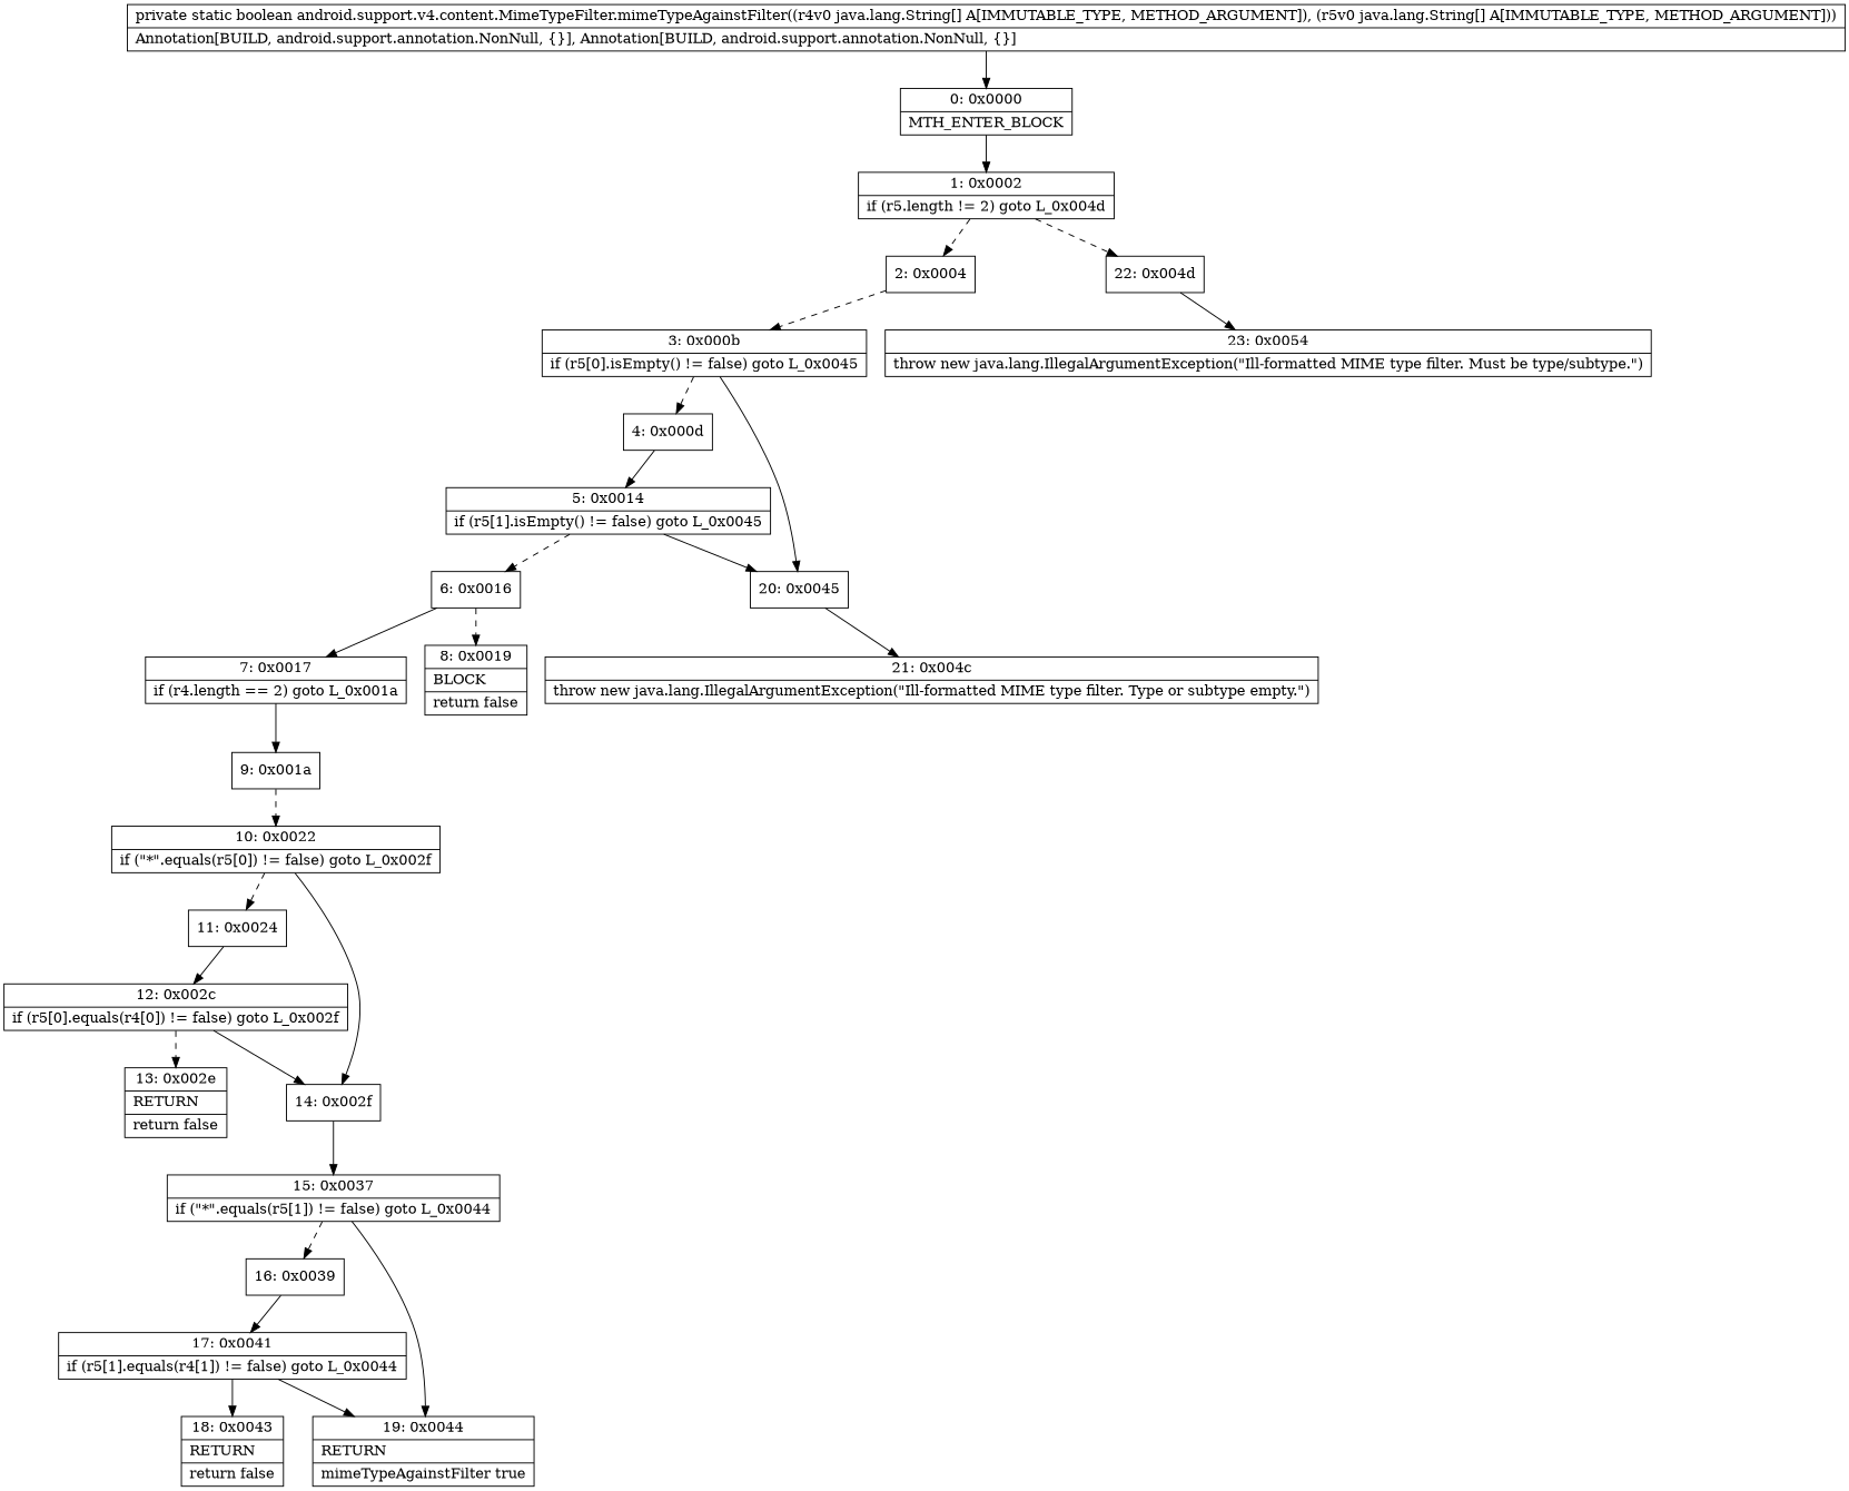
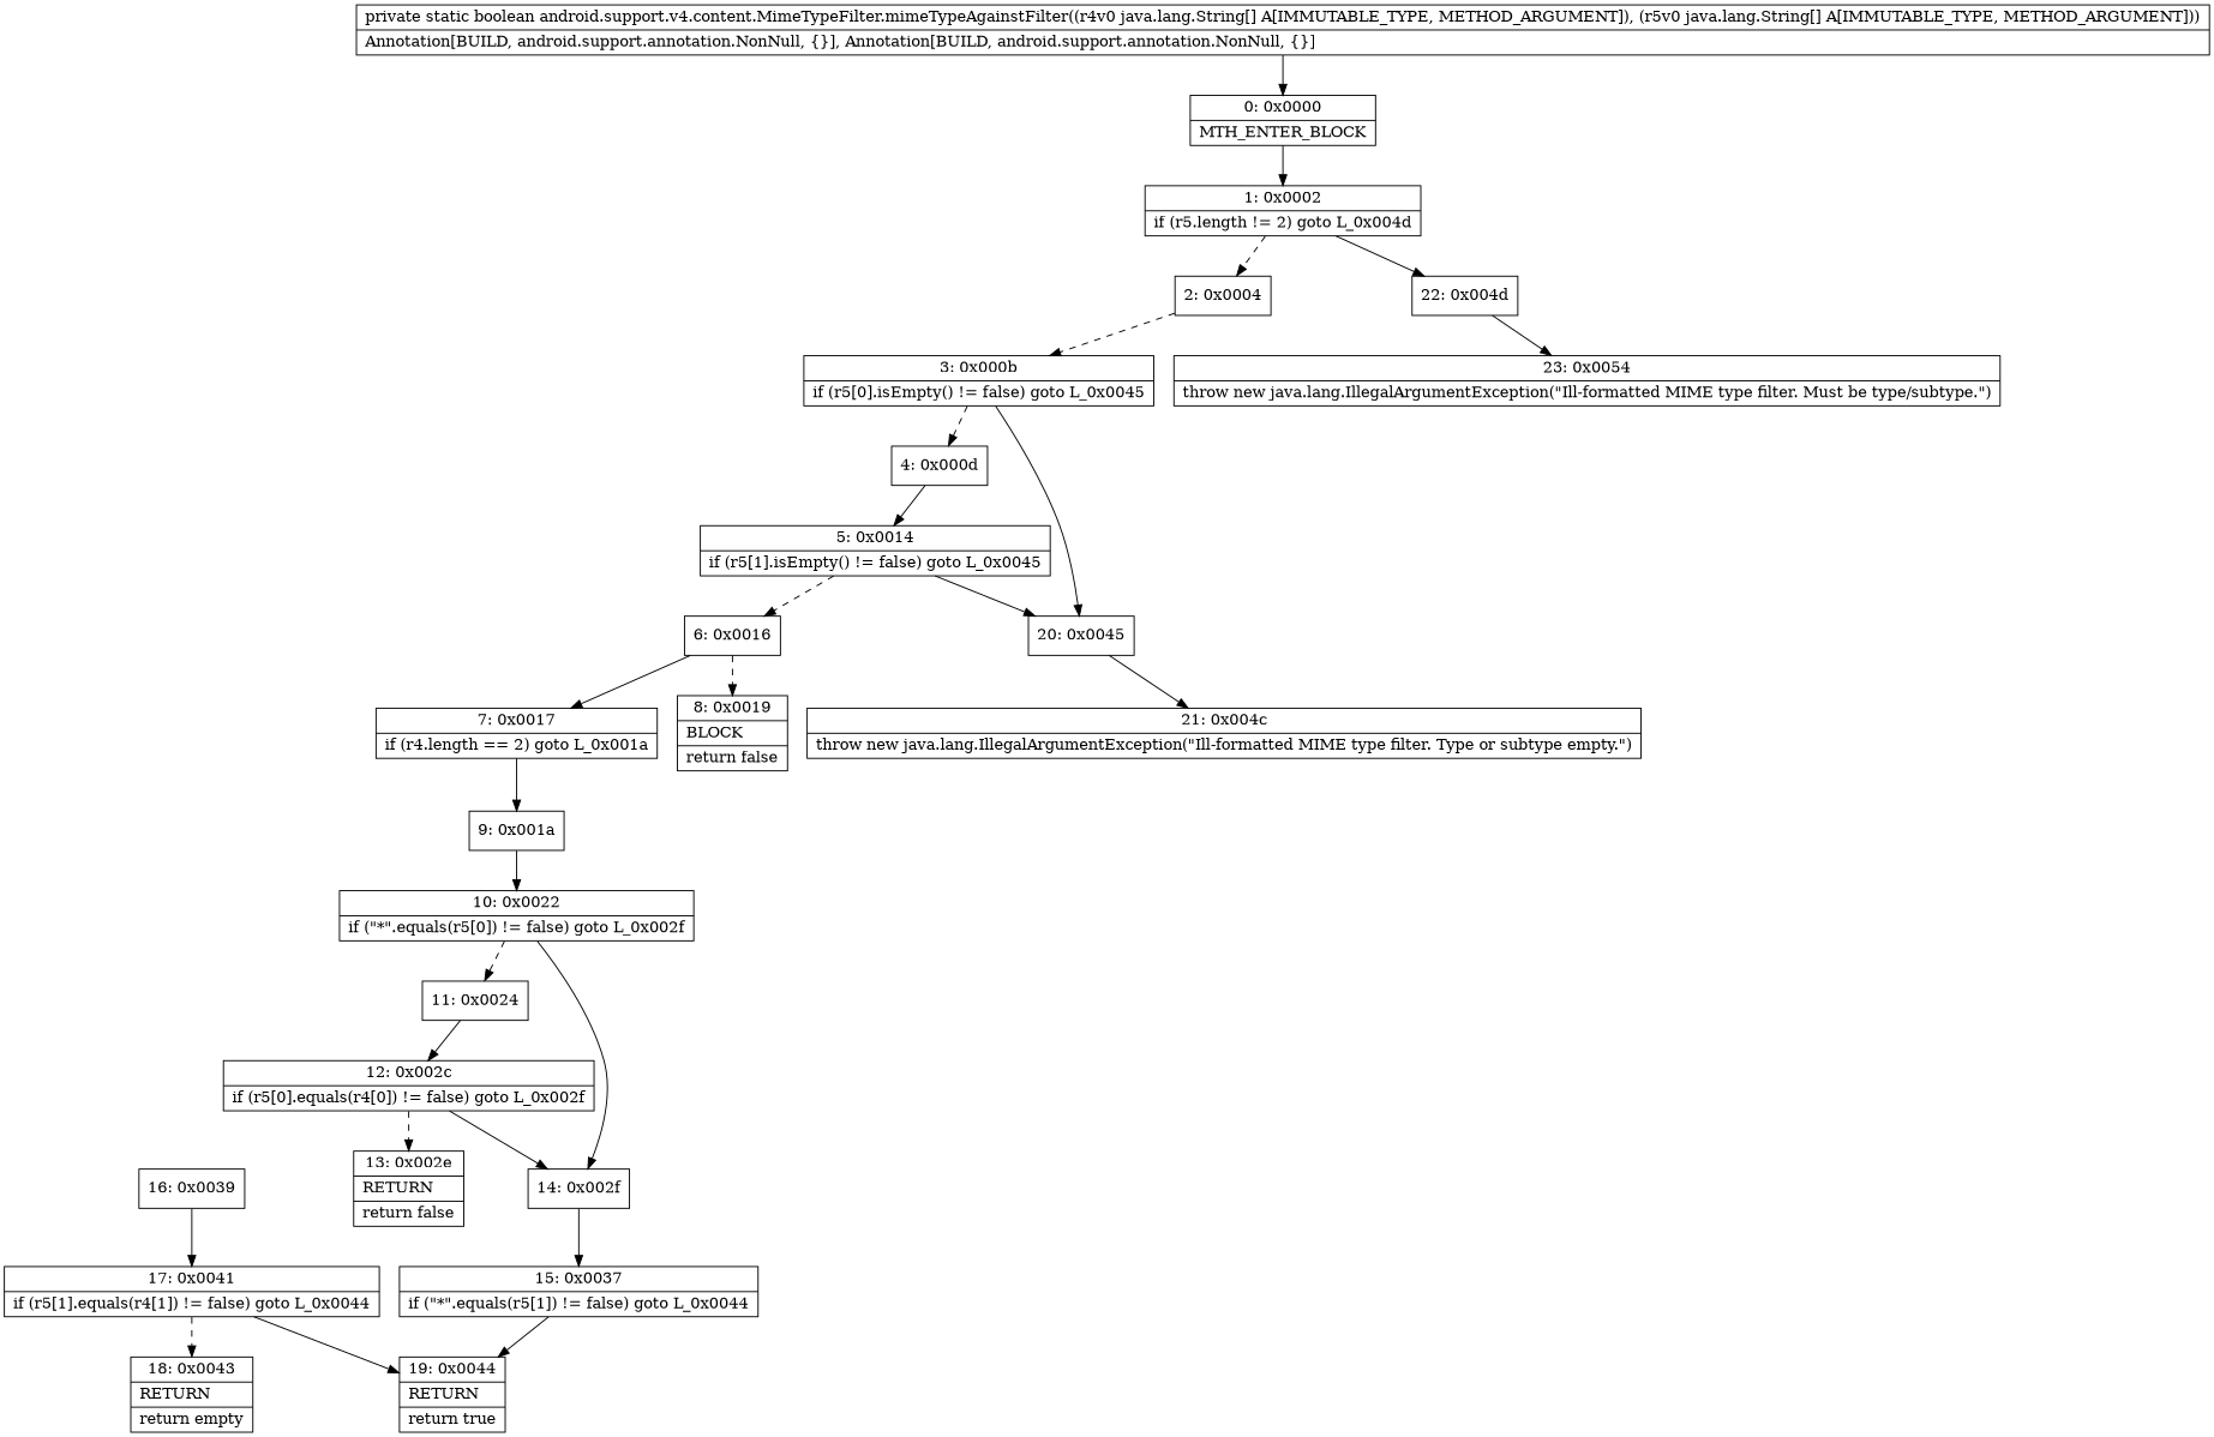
  digraph {
    node [shape=record]
    n1 [label="{0\:\ 0x0000|MTH_ENTER_BLOCK\l}"]
    n2 [label="{1\:\ 0x0002|if (r5.length != 2) goto L_0x004d\l}"]
    n3 [label="{2\:\ 0x0004}"]
    n4 [label="{22\:\ 0x004d}"]
    n5 [label="{3\:\ 0x000b|if (r5[0].isEmpty() != false) goto L_0x0045\l}"]
    n6 [label="{23\:\ 0x0054|throw new java.lang.IllegalArgumentException(\"Ill\-formatted MIME type filter. Must be type\/subtype.\")\l}"]
    n7 [label="{4\:\ 0x000d}"]
    n8 [label="{20\:\ 0x0045}"]
    n9 [label="{5\:\ 0x0014|if (r5[1].isEmpty() != false) goto L_0x0045\l}"]
    n10 [label="{21\:\ 0x004c|throw new java.lang.IllegalArgumentException(\"Ill\-formatted MIME type filter. Type or subtype empty.\")\l}"]
    n11 [label="{6\:\ 0x0016}"]
    n12 [label="{7\:\ 0x0017|if (r4.length == 2) goto L_0x001a\l}"]
    n13 [label="{8\:\ 0x0019|BLOCK\l|return false\l}"]
    n14 [label="{9\:\ 0x001a}"]
    n15 [label="{10\:\ 0x0022|if (\"*\".equals(r5[0]) != false) goto L_0x002f\l}"]
    n16 [label="{11\:\ 0x0024}"]
    n17 [label="{14\:\ 0x002f}"]
    n18 [label="{12\:\ 0x002c|if (r5[0].equals(r4[0]) != false) goto L_0x002f\l}"]
    n19 [label="{15\:\ 0x0037|if (\"*\".equals(r5[1]) != false) goto L_0x0044\l}"]
    n20 [label="{13\:\ 0x002e|RETURN\l|return false\l}"]
    n21 [label="{16\:\ 0x0039}"]
-   n22 [label="{19\:\ 0x0044|RETURN\l|mimeTypeAgainstFilter true\l}"]
+   n22 [label="{19\:\ 0x0044|RETURN\l|return true\l}"]
    n23 [label="{17\:\ 0x0041|if (r5[1].equals(r4[1]) != false) goto L_0x0044\l}"]
-   n24 [label="{18\:\ 0x0043|RETURN\l|return false\l}"]
+   n24 [label="{18\:\ 0x0043|RETURN\l|return empty\l}"]
    n25 [label="{private static boolean android.support.v4.content.MimeTypeFilter.mimeTypeAgainstFilter((r4v0 java.lang.String[] A[IMMUTABLE_TYPE, METHOD_ARGUMENT]), (r5v0 java.lang.String[] A[IMMUTABLE_TYPE, METHOD_ARGUMENT]))  | Annotation[BUILD, android.support.annotation.NonNull, \{\}], Annotation[BUILD, android.support.annotation.NonNull, \{\}]\l}"]
    n1 -> n2
    n2 -> n3 [style=dashed]
-   n2 -> n4 [style=dashed]
+   n2 -> n4
    n3 -> n5 [style=dashed]
    n4 -> n6
    n5 -> n7 [style=dashed]
    n5 -> n8
    n7 -> n9
    n8 -> n10
    n9 -> n8
    n9 -> n11 [style=dashed]
    n11 -> n12
    n11 -> n13 [style=dashed]
    n12 -> n14
-   n14 -> n15 [style=dashed]
+   n14 -> n15
    n15 -> n16 [style=dashed]
    n15 -> n17
    n16 -> n18
    n17 -> n19
    n18 -> n17
    n18 -> n20 [style=dashed]
-   n19 -> n21 [style=dashed]
    n19 -> n22
    n21 -> n23
    n23 -> n22
-   n23 -> n24 [style=solid]
+   n23 -> n24 [style=dashed]
    n25 -> n1
  }
